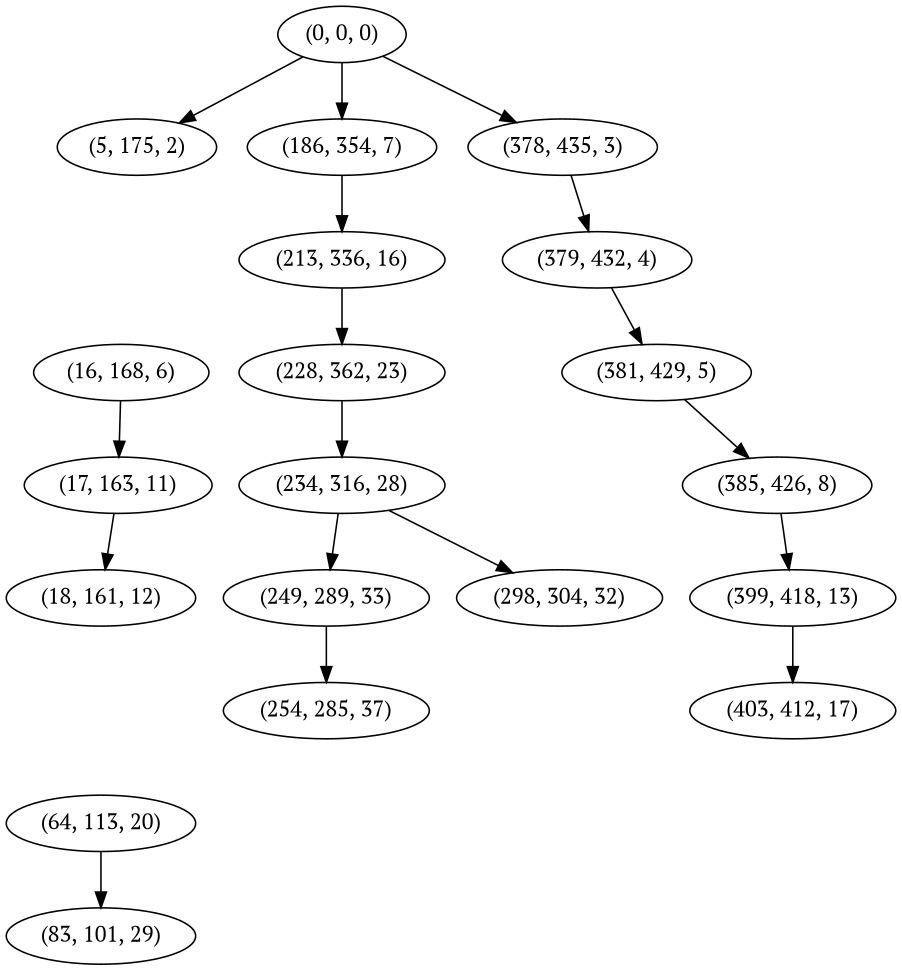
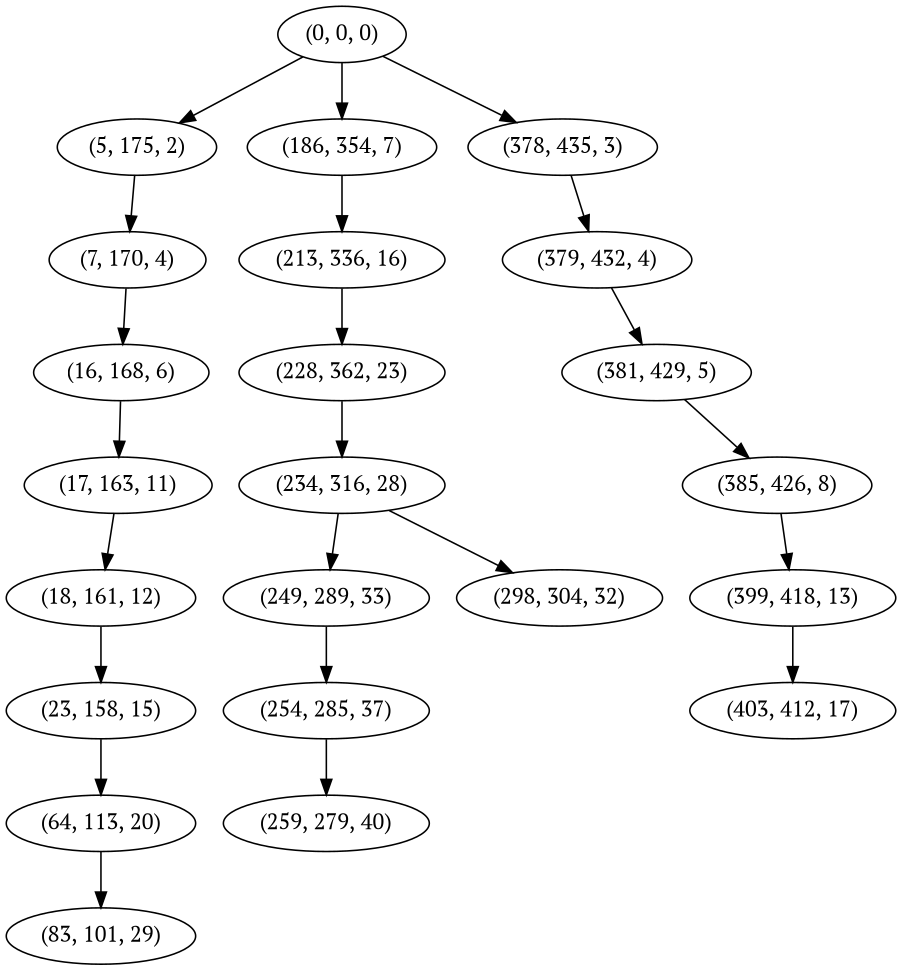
  digraph {
    fontname="PT Serif"
    node [fontname="PT Serif"]
    edge [fontname="PT Serif"]
    "(0, 0, 0)"
    "(5, 175, 2)"
    "(186, 354, 7)"
    "(378, 435, 3)"
+   "(7, 170, 4)"
    "(213, 336, 16)"
    "(379, 432, 4)"
    n8 [label="(16, 168, 6)"]
    "(17, 163, 11)"
    "(18, 161, 12)"
+   "(23, 158, 15)"
    "(64, 113, 20)"
    "(83, 101, 29)"
    n14 [label="(228, 362, 23)"]
    "(234, 316, 28)"
    "(249, 289, 33)"
    "(298, 304, 32)"
    "(254, 285, 37)"
+   "(259, 279, 40)"
    "(381, 429, 5)"
    "(385, 426, 8)"
    "(399, 418, 13)"
    "(403, 412, 17)"
    "(0, 0, 0)" -> "(5, 175, 2)"
    "(0, 0, 0)" -> "(186, 354, 7)"
    "(0, 0, 0)" -> "(378, 435, 3)"
+   "(5, 175, 2)" -> "(7, 170, 4)"
    "(186, 354, 7)" -> "(213, 336, 16)"
    "(378, 435, 3)" -> "(379, 432, 4)"
+   "(7, 170, 4)" -> n8
    "(213, 336, 16)" -> n14
    "(379, 432, 4)" -> "(381, 429, 5)"
    n8 -> "(17, 163, 11)"
    "(17, 163, 11)" -> "(18, 161, 12)"
+   "(18, 161, 12)" -> "(23, 158, 15)"
+   "(23, 158, 15)" -> "(64, 113, 20)"
    "(64, 113, 20)" -> "(83, 101, 29)"
    n14 -> "(234, 316, 28)"
    "(234, 316, 28)" -> "(249, 289, 33)"
    "(234, 316, 28)" -> "(298, 304, 32)"
    "(249, 289, 33)" -> "(254, 285, 37)"
+   "(254, 285, 37)" -> "(259, 279, 40)"
    "(381, 429, 5)" -> "(385, 426, 8)"
    "(385, 426, 8)" -> "(399, 418, 13)"
    "(399, 418, 13)" -> "(403, 412, 17)"
  }
